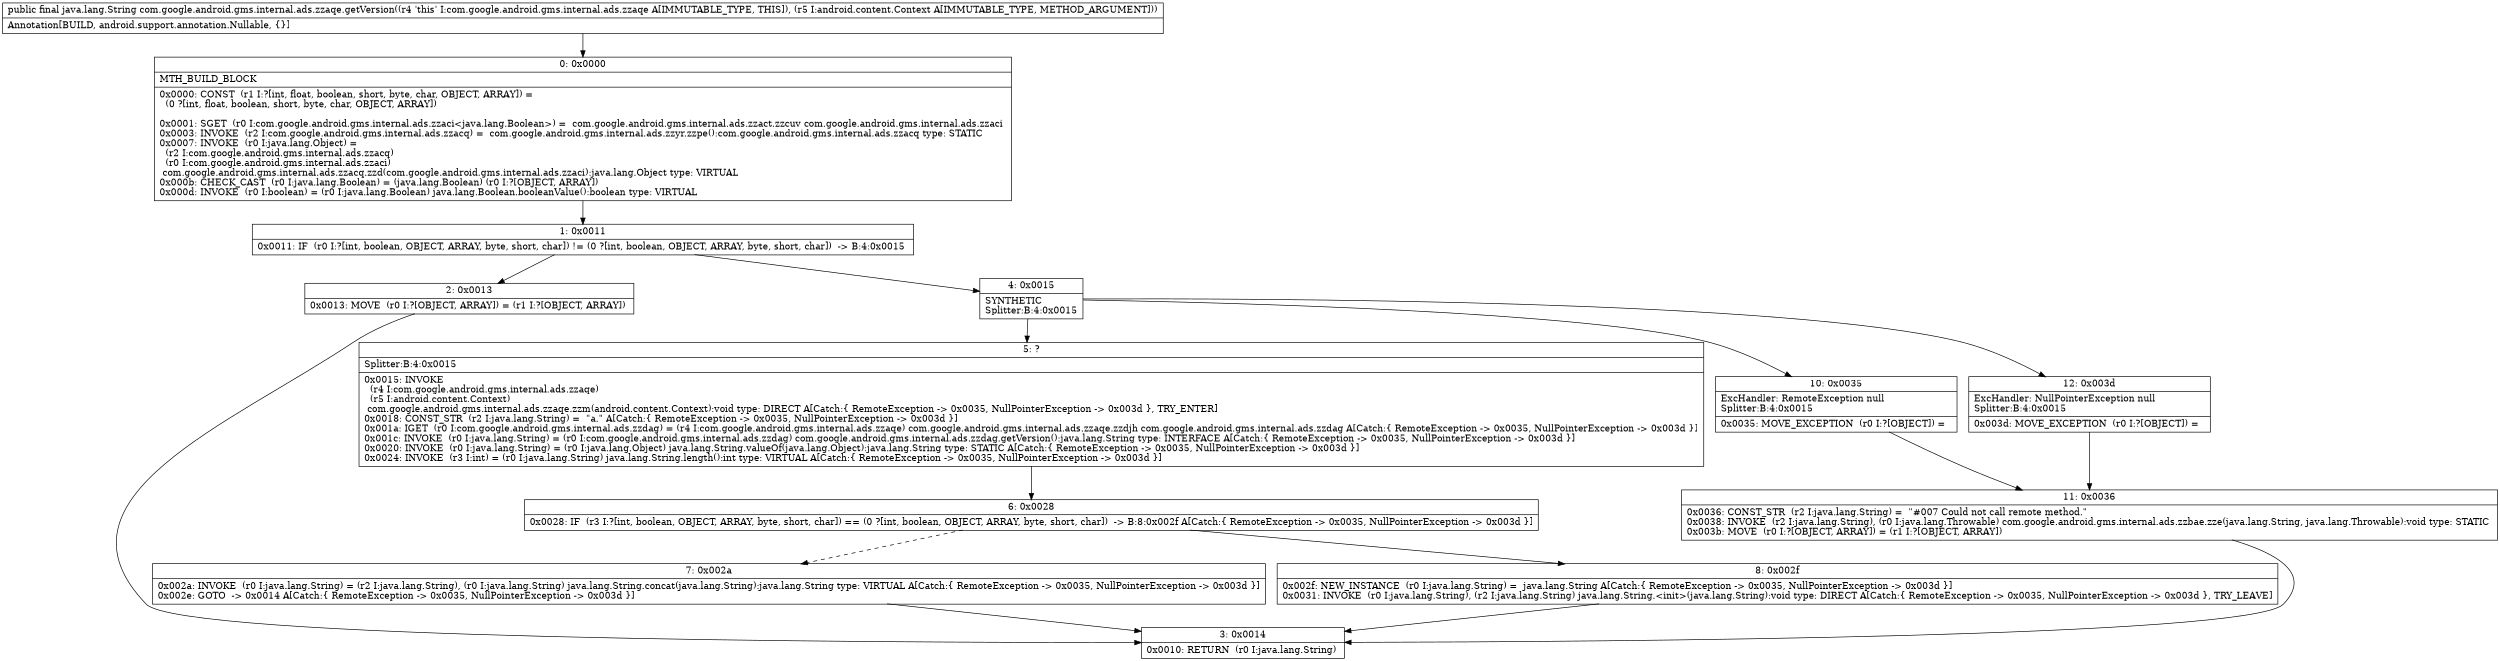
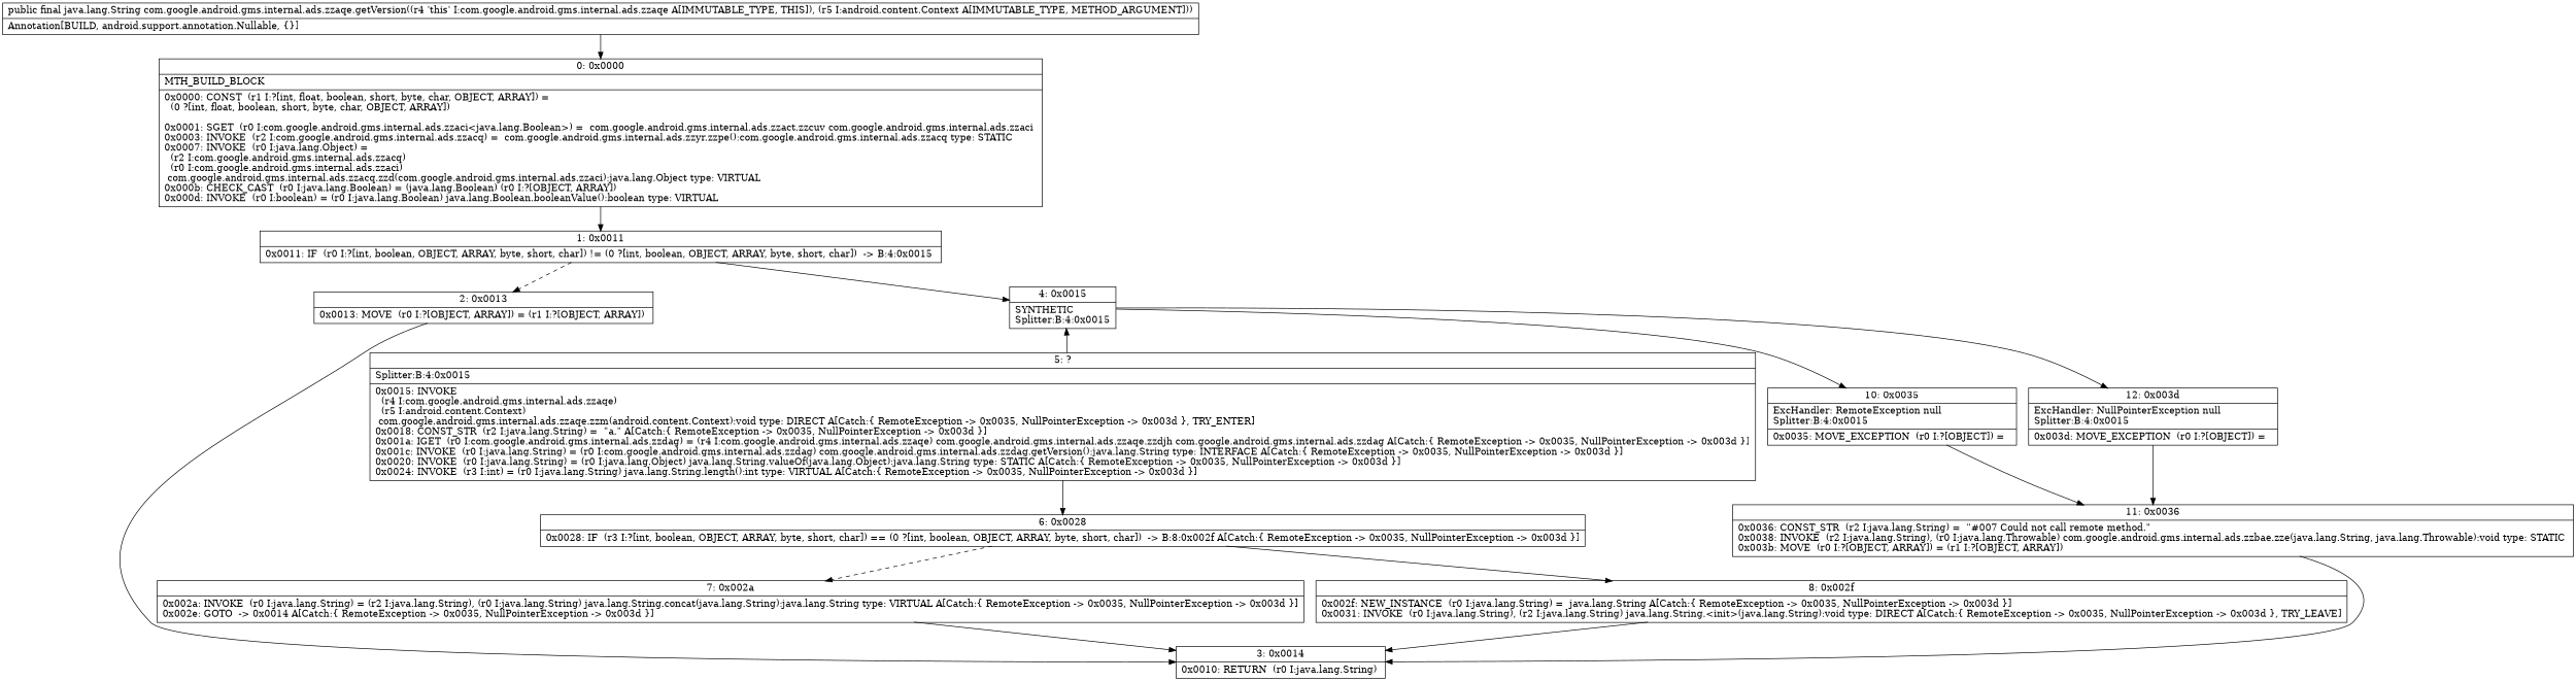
  digraph {
    node [shape=record]
    n1 [label="{0\:\ 0x0000|MTH_BUILD_BLOCK\l|0x0000: CONST  (r1 I:?[int, float, boolean, short, byte, char, OBJECT, ARRAY]) = \l  (0 ?[int, float, boolean, short, byte, char, OBJECT, ARRAY])\l \l0x0001: SGET  (r0 I:com.google.android.gms.internal.ads.zzaci\<java.lang.Boolean\>) =  com.google.android.gms.internal.ads.zzact.zzcuv com.google.android.gms.internal.ads.zzaci \l0x0003: INVOKE  (r2 I:com.google.android.gms.internal.ads.zzacq) =  com.google.android.gms.internal.ads.zzyr.zzpe():com.google.android.gms.internal.ads.zzacq type: STATIC \l0x0007: INVOKE  (r0 I:java.lang.Object) = \l  (r2 I:com.google.android.gms.internal.ads.zzacq)\l  (r0 I:com.google.android.gms.internal.ads.zzaci)\l com.google.android.gms.internal.ads.zzacq.zzd(com.google.android.gms.internal.ads.zzaci):java.lang.Object type: VIRTUAL \l0x000b: CHECK_CAST  (r0 I:java.lang.Boolean) = (java.lang.Boolean) (r0 I:?[OBJECT, ARRAY]) \l0x000d: INVOKE  (r0 I:boolean) = (r0 I:java.lang.Boolean) java.lang.Boolean.booleanValue():boolean type: VIRTUAL \l}"]
    n2 [label="{1\:\ 0x0011|0x0011: IF  (r0 I:?[int, boolean, OBJECT, ARRAY, byte, short, char]) != (0 ?[int, boolean, OBJECT, ARRAY, byte, short, char])  \-\> B:4:0x0015 \l}"]
    n3 [label="{2\:\ 0x0013|0x0013: MOVE  (r0 I:?[OBJECT, ARRAY]) = (r1 I:?[OBJECT, ARRAY]) \l}"]
    n4 [label="{4\:\ 0x0015|SYNTHETIC\lSplitter:B:4:0x0015\l}"]
    n5 [label="{3\:\ 0x0014|0x0010: RETURN  (r0 I:java.lang.String) \l}"]
    n6 [label="{5\:\ ?|Splitter:B:4:0x0015\l|0x0015: INVOKE  \l  (r4 I:com.google.android.gms.internal.ads.zzaqe)\l  (r5 I:android.content.Context)\l com.google.android.gms.internal.ads.zzaqe.zzm(android.content.Context):void type: DIRECT A[Catch:\{ RemoteException \-\> 0x0035, NullPointerException \-\> 0x003d \}, TRY_ENTER]\l0x0018: CONST_STR  (r2 I:java.lang.String) =  \"a.\" A[Catch:\{ RemoteException \-\> 0x0035, NullPointerException \-\> 0x003d \}]\l0x001a: IGET  (r0 I:com.google.android.gms.internal.ads.zzdag) = (r4 I:com.google.android.gms.internal.ads.zzaqe) com.google.android.gms.internal.ads.zzaqe.zzdjh com.google.android.gms.internal.ads.zzdag A[Catch:\{ RemoteException \-\> 0x0035, NullPointerException \-\> 0x003d \}]\l0x001c: INVOKE  (r0 I:java.lang.String) = (r0 I:com.google.android.gms.internal.ads.zzdag) com.google.android.gms.internal.ads.zzdag.getVersion():java.lang.String type: INTERFACE A[Catch:\{ RemoteException \-\> 0x0035, NullPointerException \-\> 0x003d \}]\l0x0020: INVOKE  (r0 I:java.lang.String) = (r0 I:java.lang.Object) java.lang.String.valueOf(java.lang.Object):java.lang.String type: STATIC A[Catch:\{ RemoteException \-\> 0x0035, NullPointerException \-\> 0x003d \}]\l0x0024: INVOKE  (r3 I:int) = (r0 I:java.lang.String) java.lang.String.length():int type: VIRTUAL A[Catch:\{ RemoteException \-\> 0x0035, NullPointerException \-\> 0x003d \}]\l}"]
    n7 [label="{10\:\ 0x0035|ExcHandler: RemoteException null\lSplitter:B:4:0x0015\l|0x0035: MOVE_EXCEPTION  (r0 I:?[OBJECT]) =  \l}"]
    n8 [label="{12\:\ 0x003d|ExcHandler: NullPointerException null\lSplitter:B:4:0x0015\l|0x003d: MOVE_EXCEPTION  (r0 I:?[OBJECT]) =  \l}"]
    n9 [label="{6\:\ 0x0028|0x0028: IF  (r3 I:?[int, boolean, OBJECT, ARRAY, byte, short, char]) == (0 ?[int, boolean, OBJECT, ARRAY, byte, short, char])  \-\> B:8:0x002f A[Catch:\{ RemoteException \-\> 0x0035, NullPointerException \-\> 0x003d \}]\l}"]
    n10 [label="{11\:\ 0x0036|0x0036: CONST_STR  (r2 I:java.lang.String) =  \"#007 Could not call remote method.\" \l0x0038: INVOKE  (r2 I:java.lang.String), (r0 I:java.lang.Throwable) com.google.android.gms.internal.ads.zzbae.zze(java.lang.String, java.lang.Throwable):void type: STATIC \l0x003b: MOVE  (r0 I:?[OBJECT, ARRAY]) = (r1 I:?[OBJECT, ARRAY]) \l}"]
    n11 [label="{7\:\ 0x002a|0x002a: INVOKE  (r0 I:java.lang.String) = (r2 I:java.lang.String), (r0 I:java.lang.String) java.lang.String.concat(java.lang.String):java.lang.String type: VIRTUAL A[Catch:\{ RemoteException \-\> 0x0035, NullPointerException \-\> 0x003d \}]\l0x002e: GOTO  \-\> 0x0014 A[Catch:\{ RemoteException \-\> 0x0035, NullPointerException \-\> 0x003d \}]\l}"]
    n12 [label="{8\:\ 0x002f|0x002f: NEW_INSTANCE  (r0 I:java.lang.String) =  java.lang.String A[Catch:\{ RemoteException \-\> 0x0035, NullPointerException \-\> 0x003d \}]\l0x0031: INVOKE  (r0 I:java.lang.String), (r2 I:java.lang.String) java.lang.String.\<init\>(java.lang.String):void type: DIRECT A[Catch:\{ RemoteException \-\> 0x0035, NullPointerException \-\> 0x003d \}, TRY_LEAVE]\l}"]
    n13 [label="{public final java.lang.String com.google.android.gms.internal.ads.zzaqe.getVersion((r4 'this' I:com.google.android.gms.internal.ads.zzaqe A[IMMUTABLE_TYPE, THIS]), (r5 I:android.content.Context A[IMMUTABLE_TYPE, METHOD_ARGUMENT]))  | Annotation[BUILD, android.support.annotation.Nullable, \{\}]\l}"]
    n1 -> n2
-   n2 -> n3 [style=solid]
+   n2 -> n3 [style=dashed]
    n2 -> n4
    n3 -> n5
-   n4 -> n6
+   n6 -> n4
    n4 -> n7
    n4 -> n8
    n6 -> n9
    n7 -> n10
    n8 -> n10
    n9 -> n11 [style=dashed]
    n9 -> n12
    n10 -> n5
    n11 -> n5
    n12 -> n5
    n13 -> n1
  }
